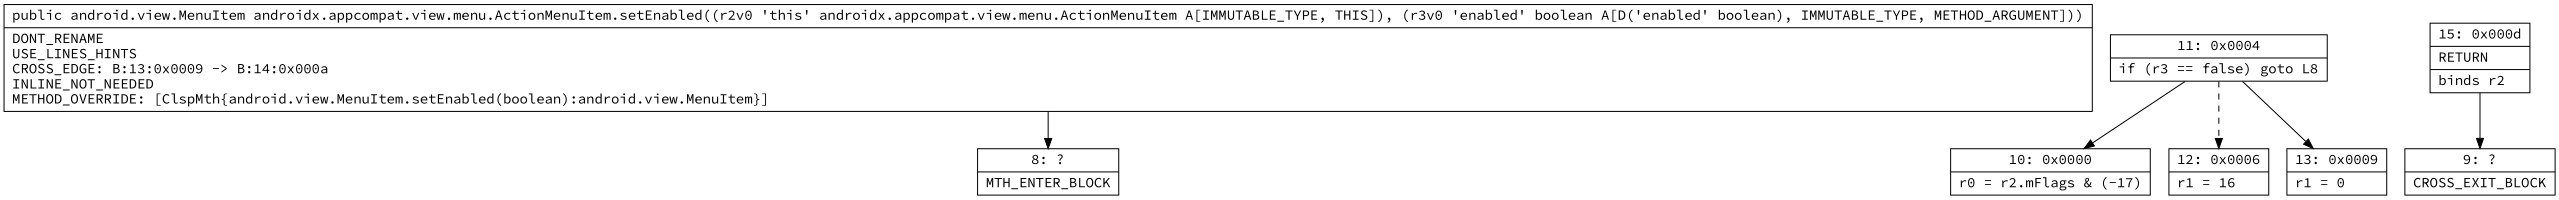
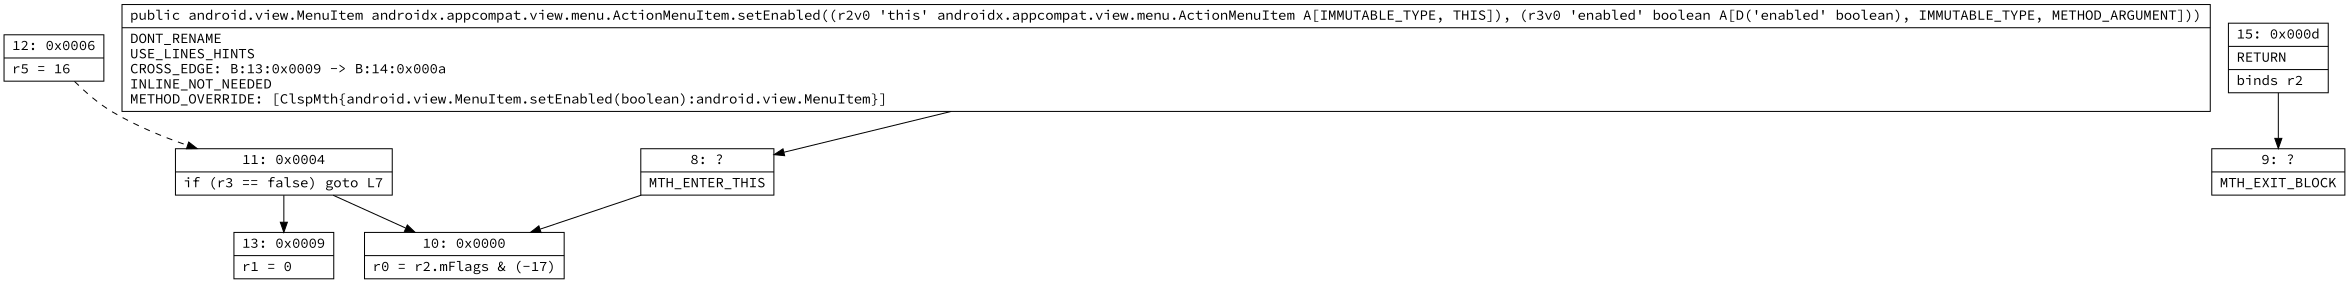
  digraph {
    fontname="Source Code Pro"
    node [fontname="Source Code Pro" shape=record]
    edge [fontname="Source Code Pro"]
-   n1 [label="{8\:\ ?|MTH_ENTER_BLOCK\l}"]
+   n1 [label="{8\:\ ?|MTH_ENTER_THIS\l}"]
    n2 [label="{10\:\ 0x0000|r0 = r2.mFlags & (\-17)\l}"]
-   n3 [label="{11\:\ 0x0004|if (r3 == false) goto L8\l}"]
-   n4 [label="{12\:\ 0x0006|r1 = 16\l}"]
+   n3 [label="{11\:\ 0x0004|if (r3 == false) goto L7\l}"]
+   n4 [label="{12\:\ 0x0006|r5 = 16\l}"]
    n5 [label="{13\:\ 0x0009|r1 = 0\l}"]
    n6 [label="{15\:\ 0x000d|RETURN\l|binds r2\l}"]
-   n7 [label="{9\:\ ?|CROSS_EXIT_BLOCK\l}"]
+   n7 [label="{9\:\ ?|MTH_EXIT_BLOCK\l}"]
    n8 [label="{public android.view.MenuItem androidx.appcompat.view.menu.ActionMenuItem.setEnabled((r2v0 'this' androidx.appcompat.view.menu.ActionMenuItem A[IMMUTABLE_TYPE, THIS]), (r3v0 'enabled' boolean A[D('enabled' boolean), IMMUTABLE_TYPE, METHOD_ARGUMENT]))  | DONT_RENAME\lUSE_LINES_HINTS\lCROSS_EDGE: B:13:0x0009 \-\> B:14:0x000a\lINLINE_NOT_NEEDED\lMETHOD_OVERRIDE: [ClspMth\{android.view.MenuItem.setEnabled(boolean):android.view.MenuItem\}]\l}"]
+   n1 -> n2
    n3 -> n2
-   n3 -> n4 [style=dashed]
+   n4 -> n3 [style=dashed]
    n3 -> n5
    n6 -> n7
    n8 -> n1
  }
